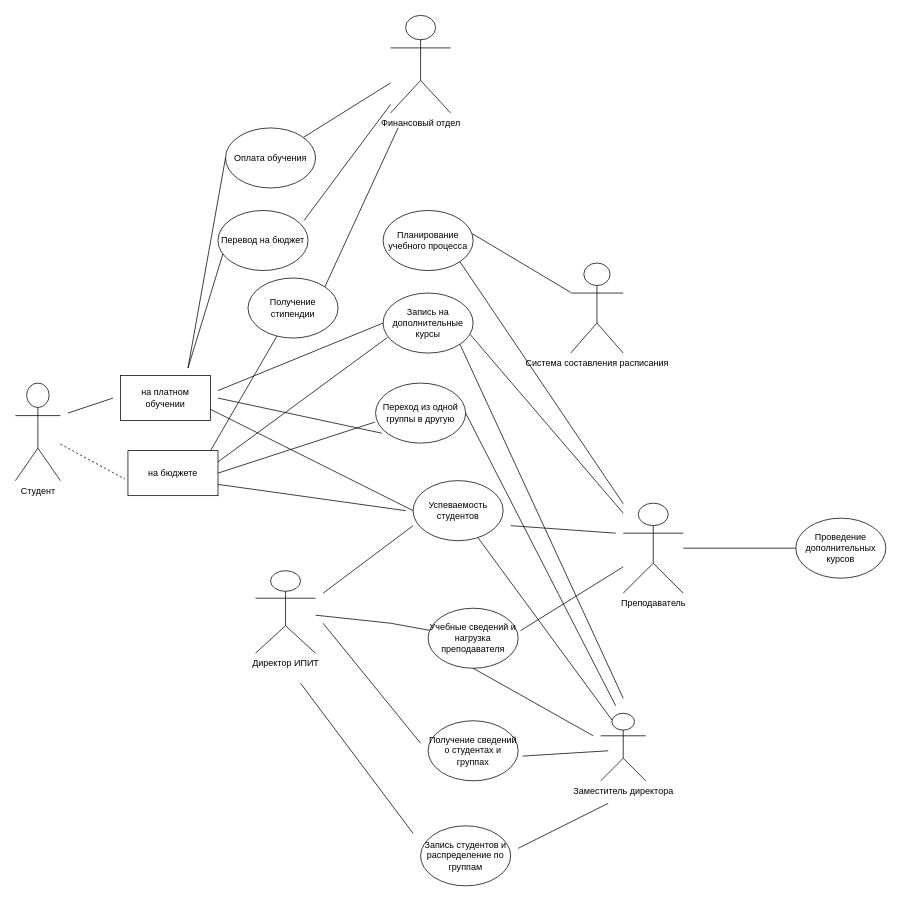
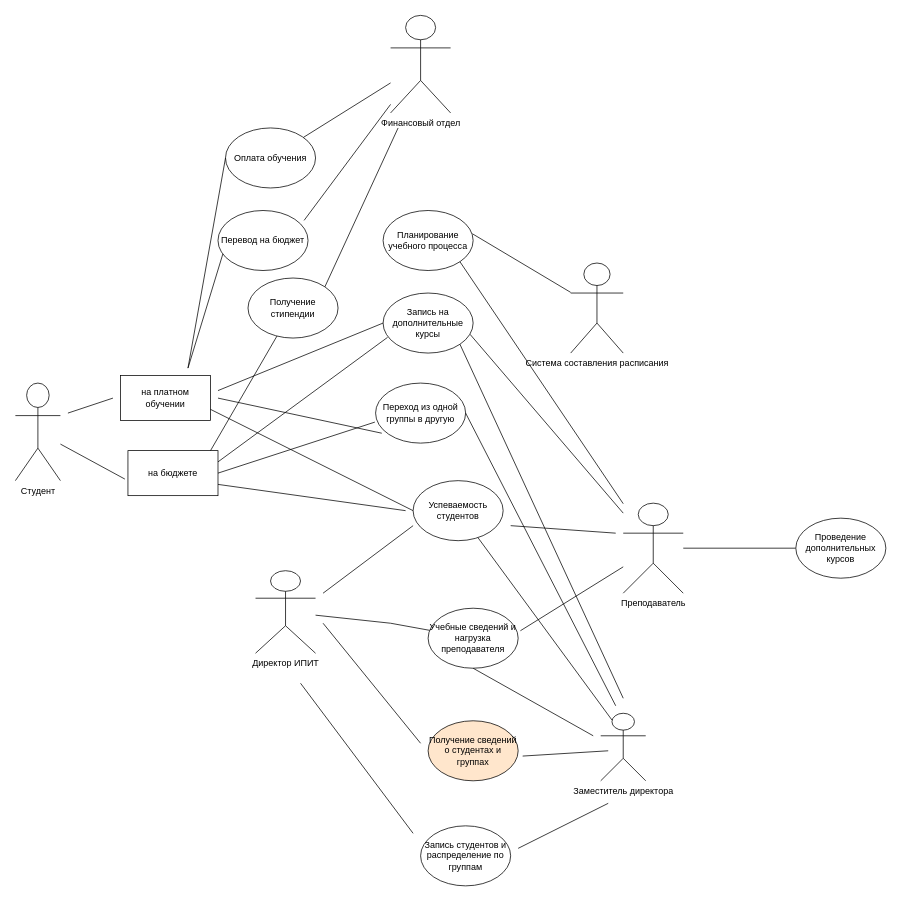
  <mxCell id="0" />
  <mxCell id="1" parent="0" />
  <mxCell id="2" value="Студент" style="shape=umlActor;verticalLabelPosition=bottom;verticalAlign=top;html=1;outlineConnect=0;" parent="1" vertex="1"><mxGeometry x="20" y="510" width="60" height="130" as="geometry" /></mxCell>
  <mxCell id="3" value="Планирование учебного процесса" style="ellipse;whiteSpace=wrap;html=1;" parent="1" vertex="1"><mxGeometry x="510" y="280" width="120" height="80" as="geometry" /></mxCell>
  <mxCell id="4" value="Система составления расписания" style="shape=umlActor;verticalLabelPosition=bottom;verticalAlign=top;html=1;outlineConnect=0;" parent="1" vertex="1"><mxGeometry x="760" y="350" width="70" height="120" as="geometry" /></mxCell>
  <mxCell id="5" value="Преподаватель" style="shape=umlActor;verticalLabelPosition=bottom;verticalAlign=top;html=1;outlineConnect=0;" parent="1" vertex="1"><mxGeometry x="830" y="670" width="80" height="120" as="geometry" /></mxCell>
  <mxCell id="6" value="Директор ИПИТ" style="shape=umlActor;verticalLabelPosition=bottom;verticalAlign=top;html=1;outlineConnect=0;" parent="1" vertex="1"><mxGeometry x="340" y="760" width="80" height="110" as="geometry" /></mxCell>
  <mxCell id="7" value="Учебные сведений и нагрузка преподавателя" style="ellipse;whiteSpace=wrap;html=1;" parent="1" vertex="1"><mxGeometry x="570" y="810" width="120" height="80" as="geometry" /></mxCell>
  <mxCell id="8" value="Успеваемость студентов" style="ellipse;whiteSpace=wrap;html=1;" parent="1" vertex="1"><mxGeometry x="550" y="640" width="120" height="80" as="geometry" /></mxCell>
  <mxCell id="9" value="" style="endArrow=none;html=1;rounded=0;entryX=0;entryY=0.75;entryDx=0;entryDy=0;entryPerimeter=0;" parent="1" target="8" edge="1"><mxGeometry width="50" height="50" relative="1" as="geometry"><mxPoint x="430" y="790" as="sourcePoint" /><mxPoint x="670" y="670" as="targetPoint" /></mxGeometry></mxCell>
  <mxCell id="10" value="" style="endArrow=none;html=1;rounded=0;" parent="1" source="6" target="7" edge="1"><mxGeometry width="50" height="50" relative="1" as="geometry"><mxPoint x="620" y="720" as="sourcePoint" /><mxPoint x="670" y="670" as="targetPoint" /><Array as="points"><mxPoint x="520" y="830" /></Array></mxGeometry></mxCell>
  <mxCell id="11" value="" style="endArrow=none;html=1;rounded=0;exitX=1.025;exitY=0.375;exitDx=0;exitDy=0;exitPerimeter=0;" parent="1" source="7" target="5" edge="1"><mxGeometry width="50" height="50" relative="1" as="geometry"><mxPoint x="580" y="700" as="sourcePoint" /><mxPoint x="810" y="790" as="targetPoint" /></mxGeometry></mxCell>
  <mxCell id="12" value="" style="endArrow=none;html=1;rounded=0;exitX=1;exitY=1;exitDx=0;exitDy=0;" parent="1" source="3" target="5" edge="1"><mxGeometry width="50" height="50" relative="1" as="geometry"><mxPoint x="600" y="550" as="sourcePoint" /><mxPoint x="670" y="670" as="targetPoint" /></mxGeometry></mxCell>
  <mxCell id="13" value="" style="endArrow=none;html=1;rounded=0;" parent="1" edge="1"><mxGeometry width="50" height="50" relative="1" as="geometry"><mxPoint x="680" y="700" as="sourcePoint" /><mxPoint x="820" y="710" as="targetPoint" /></mxGeometry></mxCell>
  <mxCell id="14" value="" style="endArrow=none;html=1;rounded=0;exitX=1;exitY=0.75;exitDx=0;exitDy=0;" parent="1" edge="1" source="32"><mxGeometry width="50" height="50" relative="1" as="geometry"><mxPoint x="300" y="630" as="sourcePoint" /><mxPoint x="540" y="680" as="targetPoint" /></mxGeometry></mxCell>
  <mxCell id="15" value="" style="endArrow=none;html=1;rounded=0;exitX=0.992;exitY=0.388;exitDx=0;exitDy=0;exitPerimeter=0;" parent="1" source="3" edge="1" target="4"><mxGeometry width="50" height="50" relative="1" as="geometry"><mxPoint x="620" y="720" as="sourcePoint" /><mxPoint x="750" y="470" as="targetPoint" /></mxGeometry></mxCell>
- <mxCell id="16" value="Получение сведений о студентах и группах" style="ellipse;whiteSpace=wrap;html=1;" parent="1" vertex="1"><mxGeometry x="570" y="960" width="120" height="80" as="geometry" /></mxCell>
+ <mxCell id="16" value="Получение сведений о студентах и группах" style="ellipse;whiteSpace=wrap;html=1;fillColor=#ffe6cc;" parent="1" vertex="1"><mxGeometry x="570" y="960" width="120" height="80" as="geometry" /></mxCell>
  <mxCell id="17" value="Заместитель директора" style="shape=umlActor;verticalLabelPosition=bottom;verticalAlign=top;html=1;outlineConnect=0;" parent="1" vertex="1"><mxGeometry x="800" y="950" width="60" height="90" as="geometry" /></mxCell>
  <mxCell id="18" value="" style="endArrow=none;html=1;rounded=0;entryX=0.5;entryY=1;entryDx=0;entryDy=0;" parent="1" edge="1" target="7"><mxGeometry width="50" height="50" relative="1" as="geometry"><mxPoint x="790" y="980" as="sourcePoint" /><mxPoint x="630" y="900" as="targetPoint" /></mxGeometry></mxCell>
  <mxCell id="19" value="" style="endArrow=none;html=1;rounded=0;exitX=0.25;exitY=0.1;exitDx=0;exitDy=0;exitPerimeter=0;" parent="1" target="8" edge="1" source="17"><mxGeometry width="50" height="50" relative="1" as="geometry"><mxPoint x="780" y="960" as="sourcePoint" /><mxPoint x="670" y="670" as="targetPoint" /></mxGeometry></mxCell>
  <mxCell id="20" value="" style="endArrow=none;html=1;rounded=0;exitX=1.05;exitY=0.588;exitDx=0;exitDy=0;exitPerimeter=0;" parent="1" source="16" edge="1"><mxGeometry width="50" height="50" relative="1" as="geometry"><mxPoint x="620" y="720" as="sourcePoint" /><mxPoint x="810" y="1000" as="targetPoint" /></mxGeometry></mxCell>
  <mxCell id="21" value="" style="endArrow=none;html=1;rounded=0;" parent="1" edge="1"><mxGeometry width="50" height="50" relative="1" as="geometry"><mxPoint x="430" y="830" as="sourcePoint" /><mxPoint x="560" y="990" as="targetPoint" /></mxGeometry></mxCell>
  <mxCell id="22" value="Переход из одной группы в другую" style="ellipse;whiteSpace=wrap;html=1;" vertex="1" parent="1"><mxGeometry x="500" y="510" width="120" height="80" as="geometry" /></mxCell>
  <mxCell id="23" value="" style="endArrow=none;html=1;rounded=0;entryX=-0.008;entryY=0.65;entryDx=0;entryDy=0;entryPerimeter=0;exitX=1;exitY=0.5;exitDx=0;exitDy=0;" edge="1" parent="1" source="32" target="22"><mxGeometry width="50" height="50" relative="1" as="geometry"><mxPoint x="290" y="580" as="sourcePoint" /><mxPoint x="650" y="770" as="targetPoint" /></mxGeometry></mxCell>
  <mxCell id="24" value="" style="endArrow=none;html=1;rounded=0;entryX=1;entryY=0.5;entryDx=0;entryDy=0;" edge="1" parent="1" target="22"><mxGeometry width="50" height="50" relative="1" as="geometry"><mxPoint x="820" y="940" as="sourcePoint" /><mxPoint x="630" y="560" as="targetPoint" /></mxGeometry></mxCell>
  <mxCell id="25" value="Запись на дополнительные курсы" style="ellipse;whiteSpace=wrap;html=1;" vertex="1" parent="1"><mxGeometry x="510" y="390" width="120" height="80" as="geometry" /></mxCell>
  <mxCell id="26" value="" style="endArrow=none;html=1;rounded=0;entryX=0.05;entryY=0.738;entryDx=0;entryDy=0;entryPerimeter=0;exitX=1;exitY=0.25;exitDx=0;exitDy=0;" edge="1" parent="1" source="32" target="25"><mxGeometry width="50" height="50" relative="1" as="geometry"><mxPoint x="290" y="550" as="sourcePoint" /><mxPoint x="650" y="670" as="targetPoint" /></mxGeometry></mxCell>
  <mxCell id="27" value="" style="endArrow=none;html=1;rounded=0;entryX=1;entryY=1;entryDx=0;entryDy=0;" edge="1" parent="1" target="25"><mxGeometry width="50" height="50" relative="1" as="geometry"><mxPoint x="830" y="930" as="sourcePoint" /><mxPoint x="640" y="460" as="targetPoint" /></mxGeometry></mxCell>
  <mxCell id="28" value="Запись студентов и распределение по группам" style="ellipse;whiteSpace=wrap;html=1;" vertex="1" parent="1"><mxGeometry x="560" y="1100" width="120" height="80" as="geometry" /></mxCell>
  <mxCell id="29" value="" style="endArrow=none;html=1;rounded=0;" edge="1" parent="1"><mxGeometry width="50" height="50" relative="1" as="geometry"><mxPoint x="690" y="1130" as="sourcePoint" /><mxPoint x="810" y="1070" as="targetPoint" /></mxGeometry></mxCell>
  <mxCell id="30" value="" style="endArrow=none;html=1;rounded=0;" edge="1" parent="1"><mxGeometry width="50" height="50" relative="1" as="geometry"><mxPoint x="550" y="1110" as="sourcePoint" /><mxPoint x="400" y="910" as="targetPoint" /></mxGeometry></mxCell>
  <mxCell id="31" value="" style="endArrow=none;html=1;rounded=0;entryX=0.966;entryY=0.688;entryDx=0;entryDy=0;entryPerimeter=0;" edge="1" parent="1" source="5" target="25"><mxGeometry width="50" height="50" relative="1" as="geometry"><mxPoint x="810" y="690" as="sourcePoint" /><mxPoint x="640" y="450" as="targetPoint" /></mxGeometry></mxCell>
  <mxCell id="32" value="на бюджете" style="rounded=0;whiteSpace=wrap;html=1;" vertex="1" parent="1"><mxGeometry x="170" y="600" width="120" height="60" as="geometry" /></mxCell>
  <mxCell id="33" value="на платном обучении" style="rounded=0;whiteSpace=wrap;html=1;" vertex="1" parent="1"><mxGeometry x="160" y="500" width="120" height="60" as="geometry" /></mxCell>
- <mxCell id="34" value="" style="endArrow=none;html=1;rounded=0;entryX=-0.034;entryY=0.632;entryDx=0;entryDy=0;entryPerimeter=0;dashed=1;" edge="1" parent="1" source="2" target="32"><mxGeometry width="50" height="50" relative="1" as="geometry"><mxPoint x="250" y="730" as="sourcePoint" /><mxPoint x="300" y="680" as="targetPoint" /></mxGeometry></mxCell>
+ <mxCell id="34" value="" style="endArrow=none;html=1;rounded=0;entryX=-0.034;entryY=0.632;entryDx=0;entryDy=0;entryPerimeter=0;" edge="1" parent="1" source="2" target="32"><mxGeometry width="50" height="50" relative="1" as="geometry"><mxPoint x="250" y="730" as="sourcePoint" /><mxPoint x="300" y="680" as="targetPoint" /></mxGeometry></mxCell>
  <mxCell id="35" value="" style="endArrow=none;html=1;rounded=0;" edge="1" parent="1"><mxGeometry width="50" height="50" relative="1" as="geometry"><mxPoint x="90" y="550" as="sourcePoint" /><mxPoint x="150" y="530" as="targetPoint" /></mxGeometry></mxCell>
  <mxCell id="36" value="" style="endArrow=none;html=1;rounded=0;entryX=0;entryY=0.5;entryDx=0;entryDy=0;exitX=1;exitY=0.75;exitDx=0;exitDy=0;" edge="1" parent="1" source="33" target="8"><mxGeometry width="50" height="50" relative="1" as="geometry"><mxPoint x="250" y="730" as="sourcePoint" /><mxPoint x="300" y="680" as="targetPoint" /></mxGeometry></mxCell>
  <mxCell id="37" value="" style="endArrow=none;html=1;rounded=0;entryX=0.069;entryY=0.835;entryDx=0;entryDy=0;entryPerimeter=0;" edge="1" parent="1" target="22"><mxGeometry width="50" height="50" relative="1" as="geometry"><mxPoint x="290" y="530" as="sourcePoint" /><mxPoint x="300" y="680" as="targetPoint" /></mxGeometry></mxCell>
  <mxCell id="38" value="" style="endArrow=none;html=1;rounded=0;entryX=0;entryY=0.5;entryDx=0;entryDy=0;" edge="1" parent="1" target="25"><mxGeometry width="50" height="50" relative="1" as="geometry"><mxPoint x="290" y="520" as="sourcePoint" /><mxPoint x="353.308" y="435.824" as="targetPoint" /></mxGeometry></mxCell>
  <mxCell id="39" value="Перевод на бюджет" style="ellipse;whiteSpace=wrap;html=1;" vertex="1" parent="1"><mxGeometry x="290" y="280" width="120" height="80" as="geometry" /></mxCell>
  <mxCell id="40" value="Оплата обучения" style="ellipse;whiteSpace=wrap;html=1;" vertex="1" parent="1"><mxGeometry x="300" y="170" width="120" height="80" as="geometry" /></mxCell>
  <mxCell id="41" value="Получение стипендии" style="ellipse;whiteSpace=wrap;html=1;" vertex="1" parent="1"><mxGeometry x="330" y="370" width="120" height="80" as="geometry" /></mxCell>
  <mxCell id="42" value="" style="endArrow=none;html=1;rounded=0;exitX=0.917;exitY=0;exitDx=0;exitDy=0;exitPerimeter=0;" edge="1" parent="1" source="32" target="41"><mxGeometry width="50" height="50" relative="1" as="geometry"><mxPoint x="290" y="590" as="sourcePoint" /><mxPoint x="380" y="460" as="targetPoint" /></mxGeometry></mxCell>
  <mxCell id="43" value="Финансовый отдел" style="shape=umlActor;verticalLabelPosition=bottom;verticalAlign=top;html=1;outlineConnect=0;" vertex="1" parent="1"><mxGeometry x="520" y="20" width="80" height="130" as="geometry" /></mxCell>
  <mxCell id="44" value="" style="endArrow=none;html=1;rounded=0;entryX=0.054;entryY=0.724;entryDx=0;entryDy=0;entryPerimeter=0;" edge="1" parent="1" target="39"><mxGeometry width="50" height="50" relative="1" as="geometry"><mxPoint x="250" y="490" as="sourcePoint" /><mxPoint x="300" y="440" as="targetPoint" /></mxGeometry></mxCell>
  <mxCell id="45" value="" style="endArrow=none;html=1;rounded=0;entryX=0;entryY=0.5;entryDx=0;entryDy=0;" edge="1" parent="1" target="40"><mxGeometry width="50" height="50" relative="1" as="geometry"><mxPoint x="250" y="490" as="sourcePoint" /><mxPoint x="300" y="440" as="targetPoint" /></mxGeometry></mxCell>
  <mxCell id="46" value="" style="endArrow=none;html=1;rounded=0;exitX=1;exitY=0;exitDx=0;exitDy=0;" edge="1" parent="1" source="41"><mxGeometry width="50" height="50" relative="1" as="geometry"><mxPoint x="250" y="490" as="sourcePoint" /><mxPoint x="530" y="170" as="targetPoint" /></mxGeometry></mxCell>
  <mxCell id="47" value="" style="endArrow=none;html=1;rounded=0;exitX=0.956;exitY=0.165;exitDx=0;exitDy=0;exitPerimeter=0;" edge="1" parent="1" source="39" target="43"><mxGeometry width="50" height="50" relative="1" as="geometry"><mxPoint x="250" y="490" as="sourcePoint" /><mxPoint x="300" y="440" as="targetPoint" /></mxGeometry></mxCell>
  <mxCell id="48" value="" style="endArrow=none;html=1;rounded=0;" edge="1" parent="1" source="40" target="43"><mxGeometry width="50" height="50" relative="1" as="geometry"><mxPoint x="250" y="490" as="sourcePoint" /><mxPoint x="300" y="440" as="targetPoint" /></mxGeometry></mxCell>
  <mxCell id="49" value="" style="endArrow=none;html=1;rounded=0;" edge="1" parent="1" source="5" target="50"><mxGeometry width="50" height="50" relative="1" as="geometry"><mxPoint x="790" y="730" as="sourcePoint" /><mxPoint x="1120" y="730" as="targetPoint" /></mxGeometry></mxCell>
  <mxCell id="50" value="Проведение дополнительных курсов" style="ellipse;whiteSpace=wrap;html=1;" vertex="1" parent="1"><mxGeometry x="1060" y="690" width="120" height="80" as="geometry" /></mxCell>
